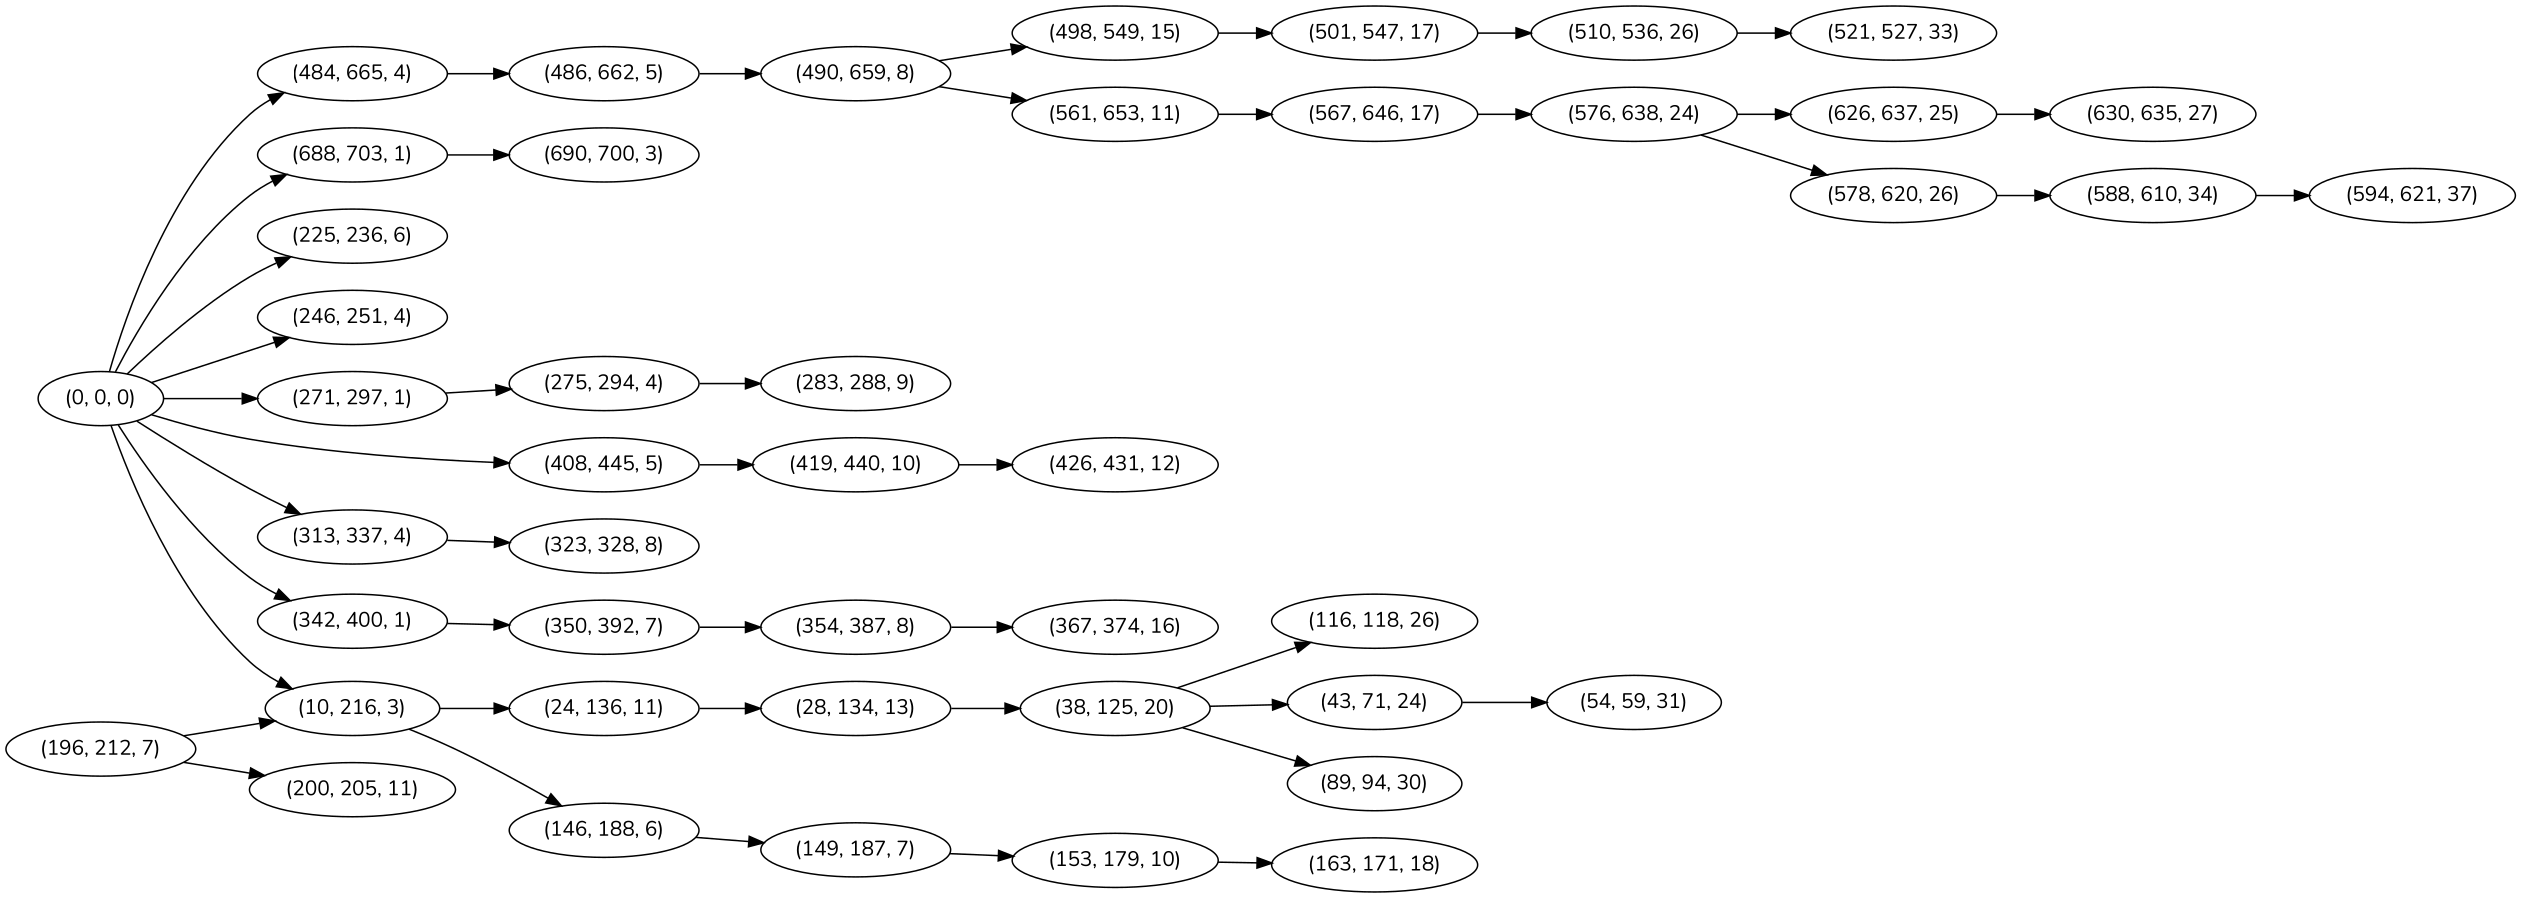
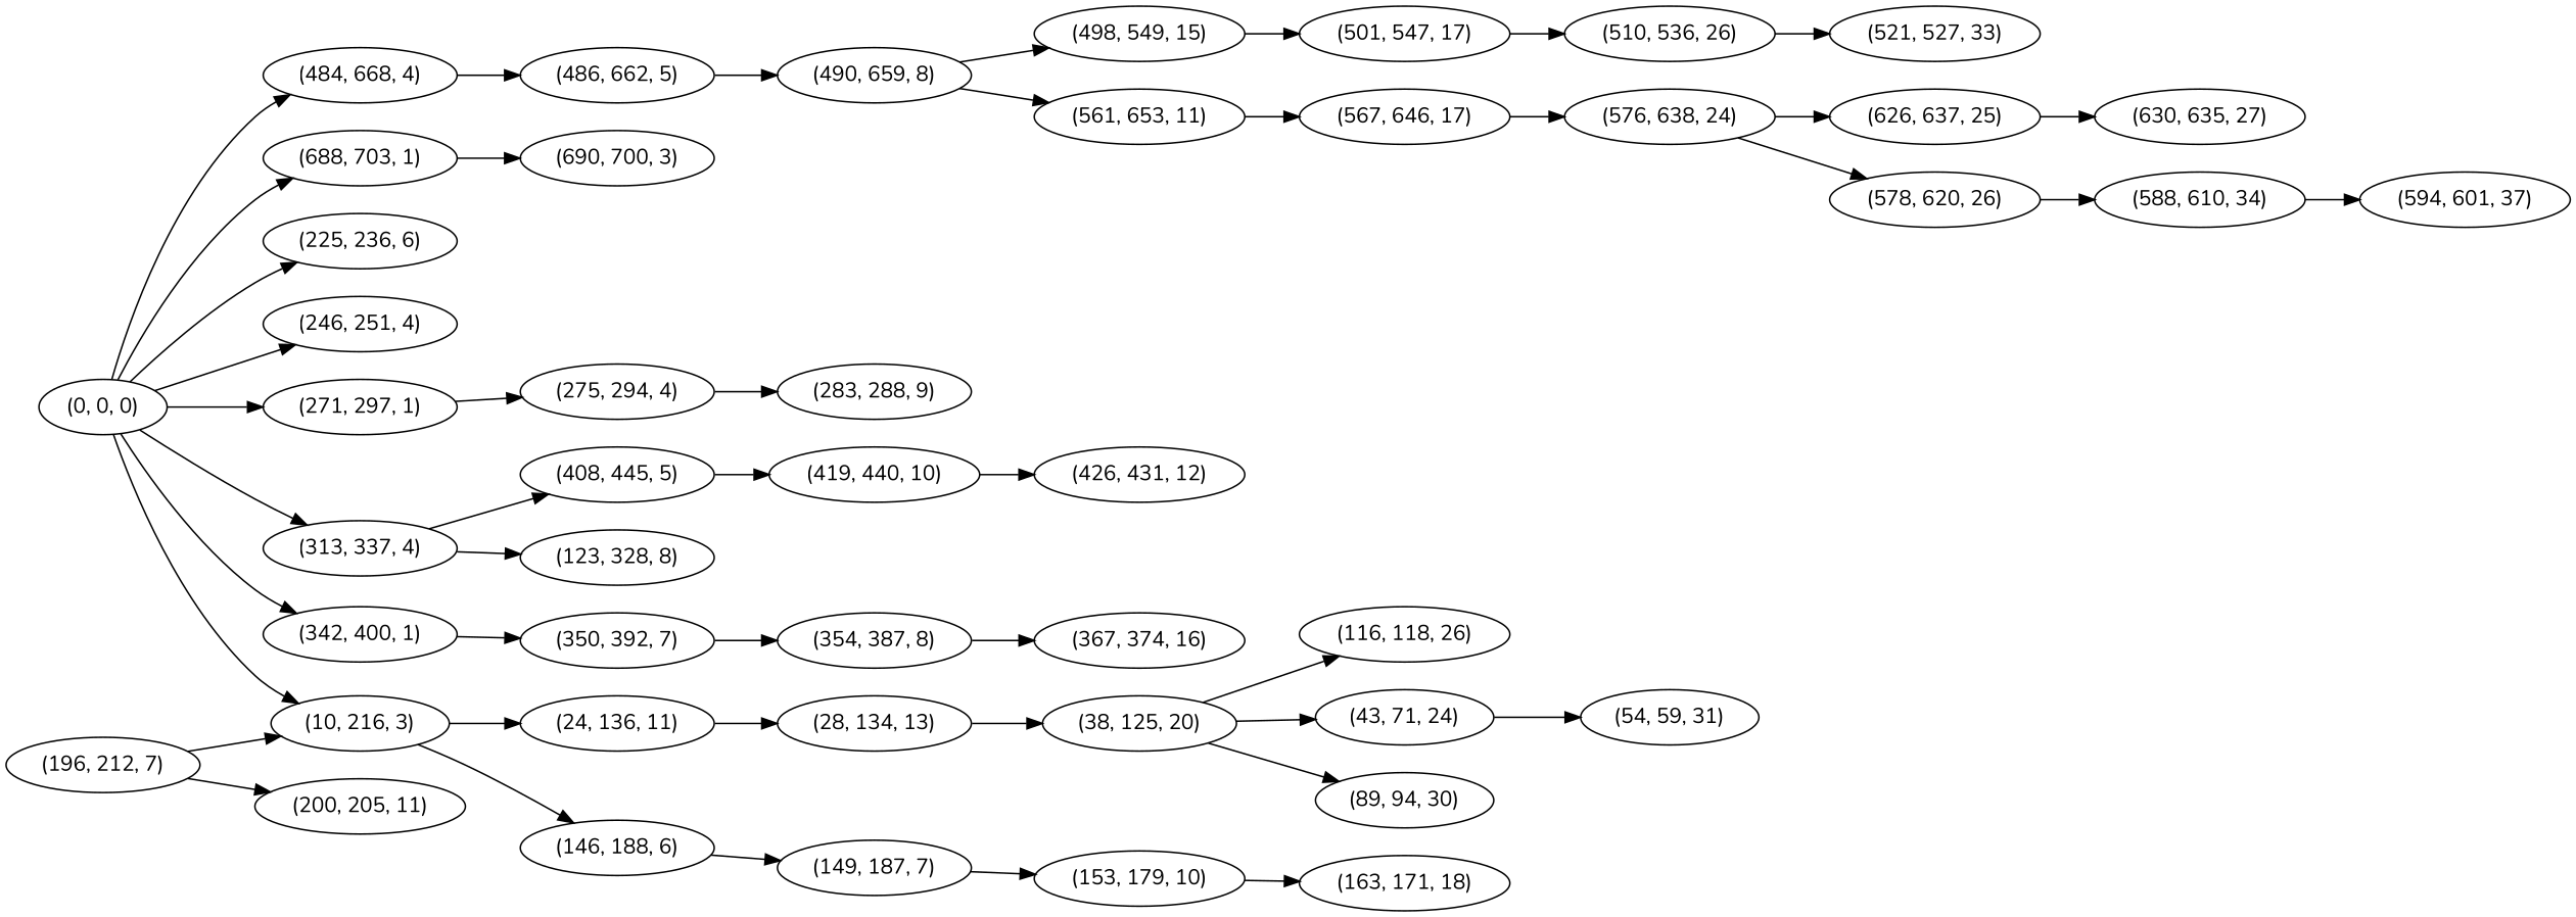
  digraph {
    fontname=Nunito
    rankdir=LR
    node [fontname=Nunito]
    edge [fontname=Nunito]
    "(0, 0, 0)"
    "(10, 216, 3)"
    "(225, 236, 6)"
    "(246, 251, 4)"
    "(271, 297, 1)"
    "(313, 337, 4)"
    "(342, 400, 1)"
    "(408, 445, 5)"
-   "(484, 665, 4)"
+   "(484, 665, 4)" [label="(484, 668, 4)"]
    "(688, 703, 1)"
    "(24, 136, 11)"
    "(146, 188, 6)"
    "(275, 294, 4)"
-   "(323, 328, 8)"
+   "(323, 328, 8)" [label="(123, 328, 8)"]
    "(350, 392, 7)"
    "(419, 440, 10)"
    "(486, 662, 5)"
    "(690, 700, 3)"
    "(28, 134, 13)"
    "(149, 187, 7)"
    "(196, 212, 7)"
    "(200, 205, 11)"
    "(38, 125, 20)"
    "(43, 71, 24)"
    "(89, 94, 30)"
    n26 [label="(116, 118, 26)"]
    "(54, 59, 31)"
    "(153, 179, 10)"
    "(163, 171, 18)"
    "(283, 288, 9)"
    "(354, 387, 8)"
    "(367, 374, 16)"
    "(426, 431, 12)"
    "(490, 659, 8)"
    "(498, 549, 15)"
    "(561, 653, 11)"
    "(501, 547, 17)"
    "(567, 646, 17)"
    "(510, 536, 26)"
    "(521, 527, 33)"
    "(576, 638, 24)"
    "(578, 620, 26)"
    "(626, 637, 25)"
    "(588, 610, 34)"
    "(630, 635, 27)"
-   "(594, 601, 37)" [label="(594, 621, 37)"]
+   "(594, 601, 37)"
    "(0, 0, 0)" -> "(10, 216, 3)"
    "(0, 0, 0)" -> "(225, 236, 6)"
    "(0, 0, 0)" -> "(246, 251, 4)"
    "(0, 0, 0)" -> "(271, 297, 1)"
    "(0, 0, 0)" -> "(313, 337, 4)"
    "(0, 0, 0)" -> "(342, 400, 1)"
-   "(0, 0, 0)" -> "(408, 445, 5)"
+   "(313, 337, 4)" -> "(408, 445, 5)"
    "(0, 0, 0)" -> "(484, 665, 4)"
    "(0, 0, 0)" -> "(688, 703, 1)"
    "(10, 216, 3)" -> "(24, 136, 11)"
    "(10, 216, 3)" -> "(146, 188, 6)"
    "(271, 297, 1)" -> "(275, 294, 4)"
    "(313, 337, 4)" -> "(323, 328, 8)"
    "(342, 400, 1)" -> "(350, 392, 7)"
    "(408, 445, 5)" -> "(419, 440, 10)"
    "(484, 665, 4)" -> "(486, 662, 5)"
    "(688, 703, 1)" -> "(690, 700, 3)"
    "(24, 136, 11)" -> "(28, 134, 13)"
    "(146, 188, 6)" -> "(149, 187, 7)"
    "(275, 294, 4)" -> "(283, 288, 9)"
    "(350, 392, 7)" -> "(354, 387, 8)"
    "(419, 440, 10)" -> "(426, 431, 12)"
    "(486, 662, 5)" -> "(490, 659, 8)"
    "(28, 134, 13)" -> "(38, 125, 20)"
    "(149, 187, 7)" -> "(153, 179, 10)"
    "(196, 212, 7)" -> "(10, 216, 3)"
    "(196, 212, 7)" -> "(200, 205, 11)"
    "(38, 125, 20)" -> "(43, 71, 24)"
    "(38, 125, 20)" -> "(89, 94, 30)"
    "(38, 125, 20)" -> n26
    "(43, 71, 24)" -> "(54, 59, 31)"
    "(153, 179, 10)" -> "(163, 171, 18)"
    "(354, 387, 8)" -> "(367, 374, 16)"
    "(490, 659, 8)" -> "(498, 549, 15)"
    "(490, 659, 8)" -> "(561, 653, 11)"
    "(498, 549, 15)" -> "(501, 547, 17)"
    "(561, 653, 11)" -> "(567, 646, 17)"
    "(501, 547, 17)" -> "(510, 536, 26)"
    "(567, 646, 17)" -> "(576, 638, 24)"
    "(510, 536, 26)" -> "(521, 527, 33)"
    "(576, 638, 24)" -> "(578, 620, 26)"
    "(576, 638, 24)" -> "(626, 637, 25)"
    "(578, 620, 26)" -> "(588, 610, 34)"
    "(626, 637, 25)" -> "(630, 635, 27)"
    "(588, 610, 34)" -> "(594, 601, 37)"
  }
